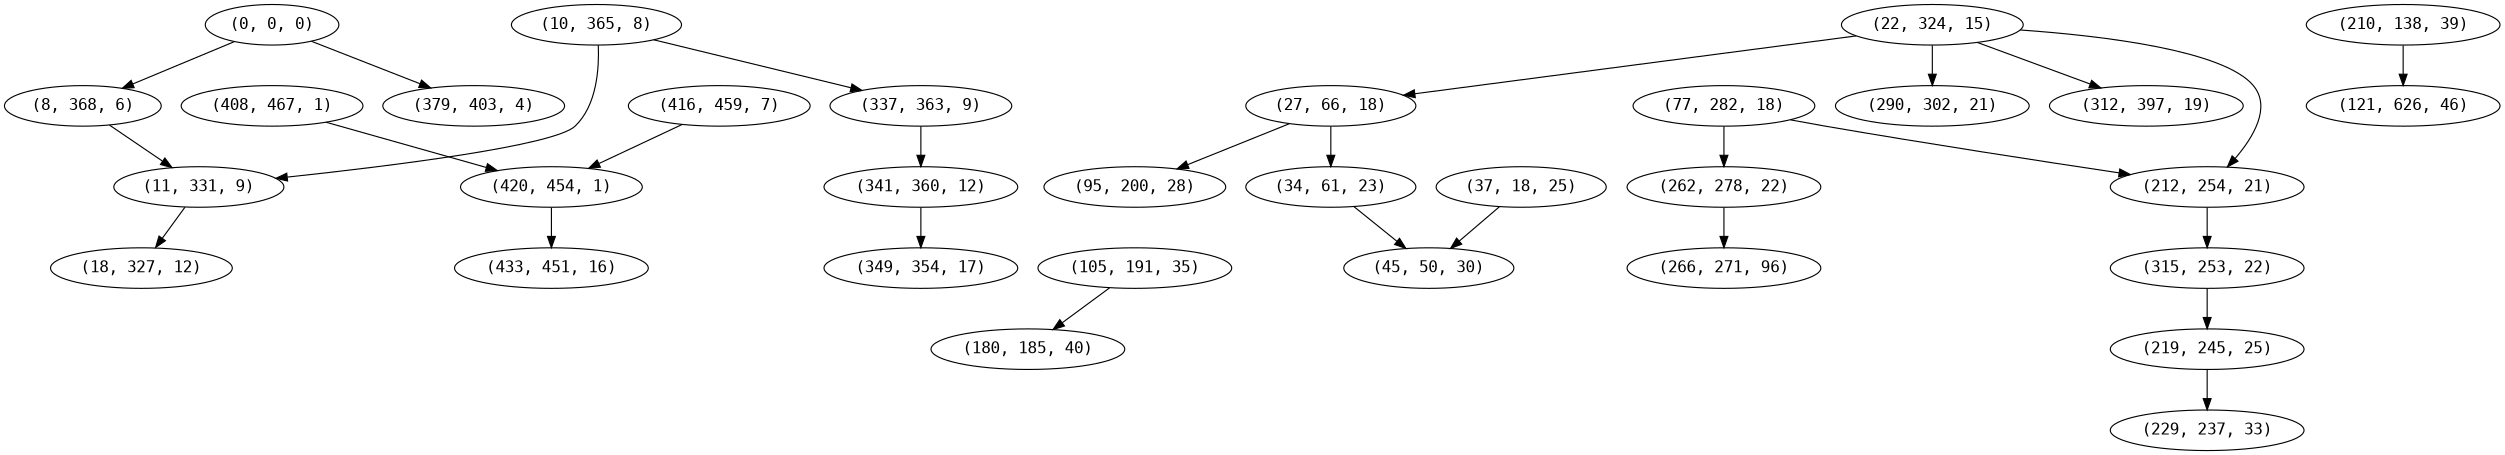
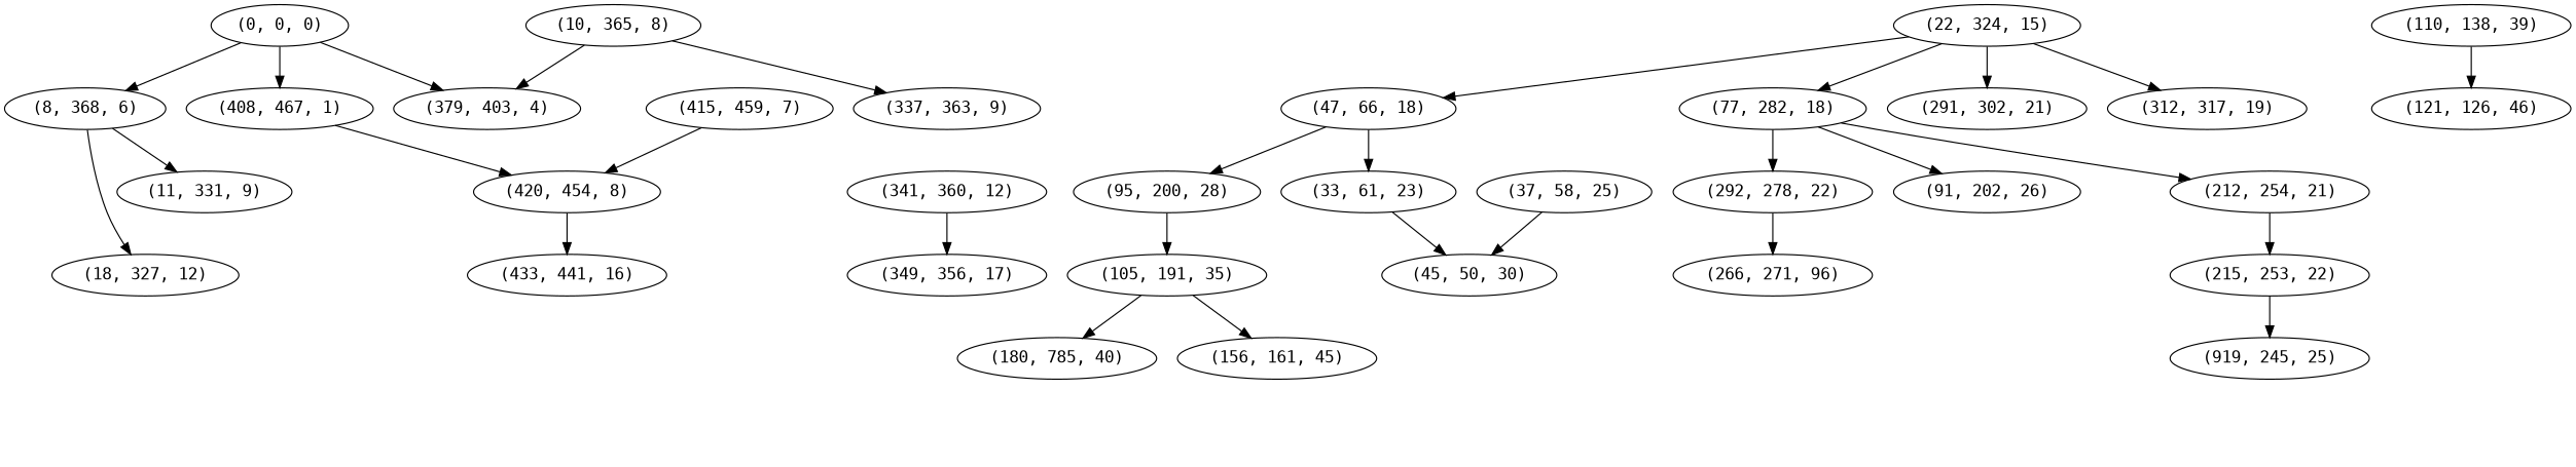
  digraph {
    fontname="DejaVu Sans Mono"
    node [fontname="DejaVu Sans Mono"]
    edge [fontname="DejaVu Sans Mono"]
    "(0, 0, 0)"
    "(8, 368, 6)"
    "(379, 403, 4)"
    "(408, 467, 1)"
    "(11, 331, 9)"
-   "(420, 454, 8)" [label="(420, 454, 1)"]
+   "(420, 454, 8)"
    "(10, 365, 8)"
    "(337, 363, 9)"
    "(18, 327, 12)"
    "(341, 360, 12)"
    "(22, 324, 15)"
-   "(27, 66, 18)"
+   "(27, 66, 18)" [label="(47, 66, 18)"]
    "(77, 282, 18)"
-   "(291, 302, 21)" [label="(290, 302, 21)"]
-   "(312, 317, 19)" [label="(312, 397, 19)"]
-   "(34, 61, 23)"
+   "(291, 302, 21)"
+   "(312, 317, 19)"
+   "(34, 61, 23)" [label="(33, 61, 23)"]
    "(95, 200, 28)"
+   "(91, 202, 26)"
    "(212, 254, 21)"
-   "(262, 278, 22)"
+   "(262, 278, 22)" [label="(292, 278, 22)"]
    "(45, 50, 30)"
-   "(37, 58, 25)" [label="(37, 18, 25)"]
-   "(215, 253, 22)" [label="(315, 253, 22)"]
+   "(37, 58, 25)"
+   "(215, 253, 22)"
    n24 [label="(266, 271, 96)"]
    "(105, 191, 35)"
-   "(180, 185, 40)"
-   "(110, 138, 39)" [label="(210, 138, 39)"]
-   "(121, 126, 46)" [label="(121, 626, 46)"]
-   "(219, 245, 25)"
-   "(229, 237, 33)"
-   "(349, 354, 17)"
-   "(416, 459, 7)"
-   "(433, 441, 16)" [label="(433, 451, 16)"]
+   "(156, 161, 45)"
+   "(180, 185, 40)" [label="(180, 785, 40)"]
+   "(110, 138, 39)"
+   "(121, 126, 46)"
+   "(219, 245, 25)" [label="(919, 245, 25)"]
+   "(349, 354, 17)" [label="(349, 356, 17)"]
+   "(416, 459, 7)" [label="(415, 459, 7)"]
+   "(433, 441, 16)"
    "(0, 0, 0)" -> "(8, 368, 6)"
    "(0, 0, 0)" -> "(379, 403, 4)"
+   "(0, 0, 0)" -> "(408, 467, 1)"
    "(8, 368, 6)" -> "(11, 331, 9)"
    "(408, 467, 1)" -> "(420, 454, 8)"
-   "(11, 331, 9)" -> "(18, 327, 12)"
+   "(8, 368, 6)" -> "(18, 327, 12)"
    "(420, 454, 8)" -> "(433, 441, 16)"
-   "(10, 365, 8)" -> "(11, 331, 9)"
+   "(10, 365, 8)" -> "(379, 403, 4)"
    "(10, 365, 8)" -> "(337, 363, 9)"
-   "(337, 363, 9)" -> "(341, 360, 12)"
    "(341, 360, 12)" -> "(349, 354, 17)"
    "(22, 324, 15)" -> "(27, 66, 18)"
-   "(22, 324, 15)" -> "(212, 254, 21)"
+   "(22, 324, 15)" -> "(77, 282, 18)"
    "(22, 324, 15)" -> "(291, 302, 21)"
    "(22, 324, 15)" -> "(312, 317, 19)"
    "(27, 66, 18)" -> "(34, 61, 23)"
    "(27, 66, 18)" -> "(95, 200, 28)"
+   "(77, 282, 18)" -> "(91, 202, 26)"
    "(77, 282, 18)" -> "(212, 254, 21)"
    "(77, 282, 18)" -> "(262, 278, 22)"
    "(34, 61, 23)" -> "(45, 50, 30)"
+   "(95, 200, 28)" -> "(105, 191, 35)"
    "(212, 254, 21)" -> "(215, 253, 22)"
    "(262, 278, 22)" -> n24
    "(37, 58, 25)" -> "(45, 50, 30)"
    "(215, 253, 22)" -> "(219, 245, 25)"
+   "(105, 191, 35)" -> "(156, 161, 45)"
    "(105, 191, 35)" -> "(180, 185, 40)"
    "(110, 138, 39)" -> "(121, 126, 46)"
-   "(219, 245, 25)" -> "(229, 237, 33)"
    "(416, 459, 7)" -> "(420, 454, 8)"
  }
